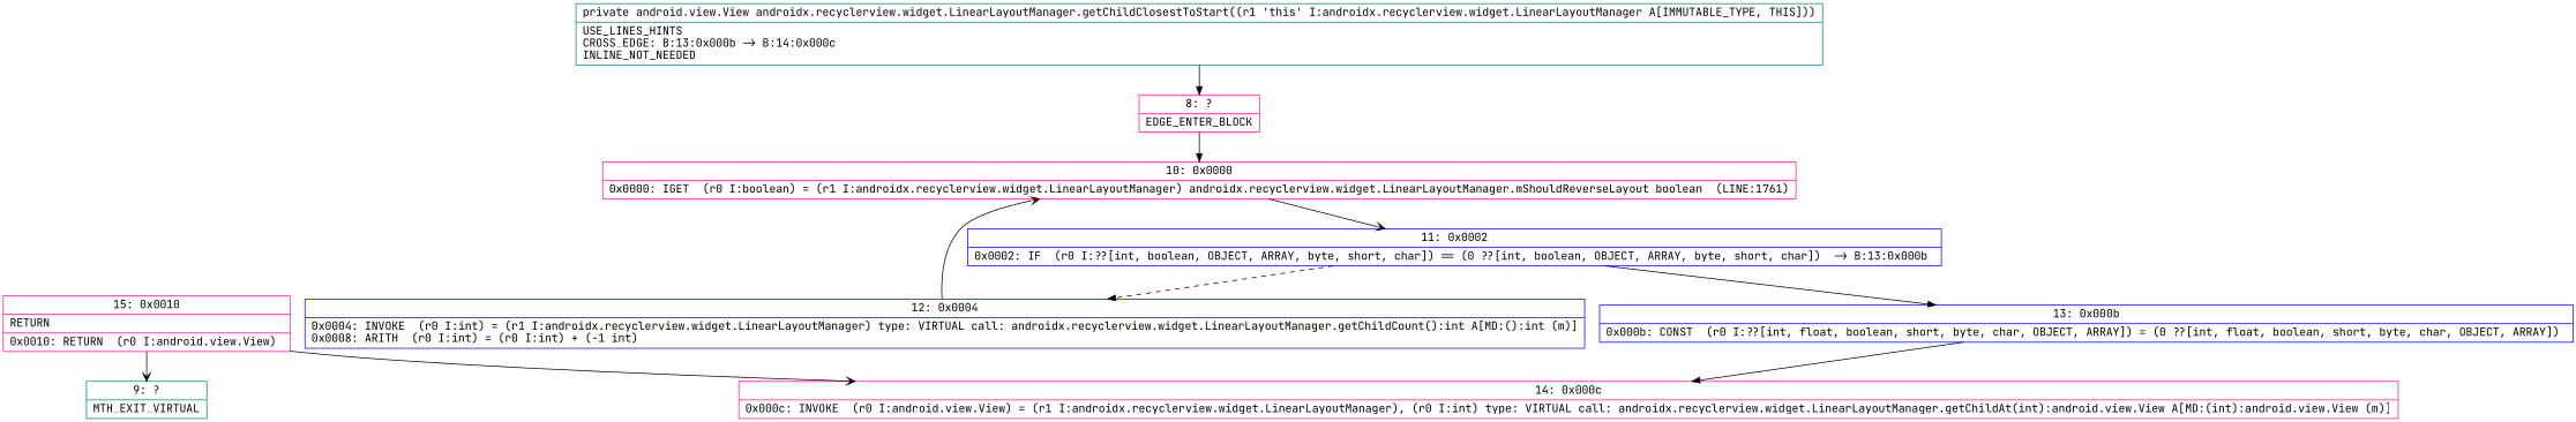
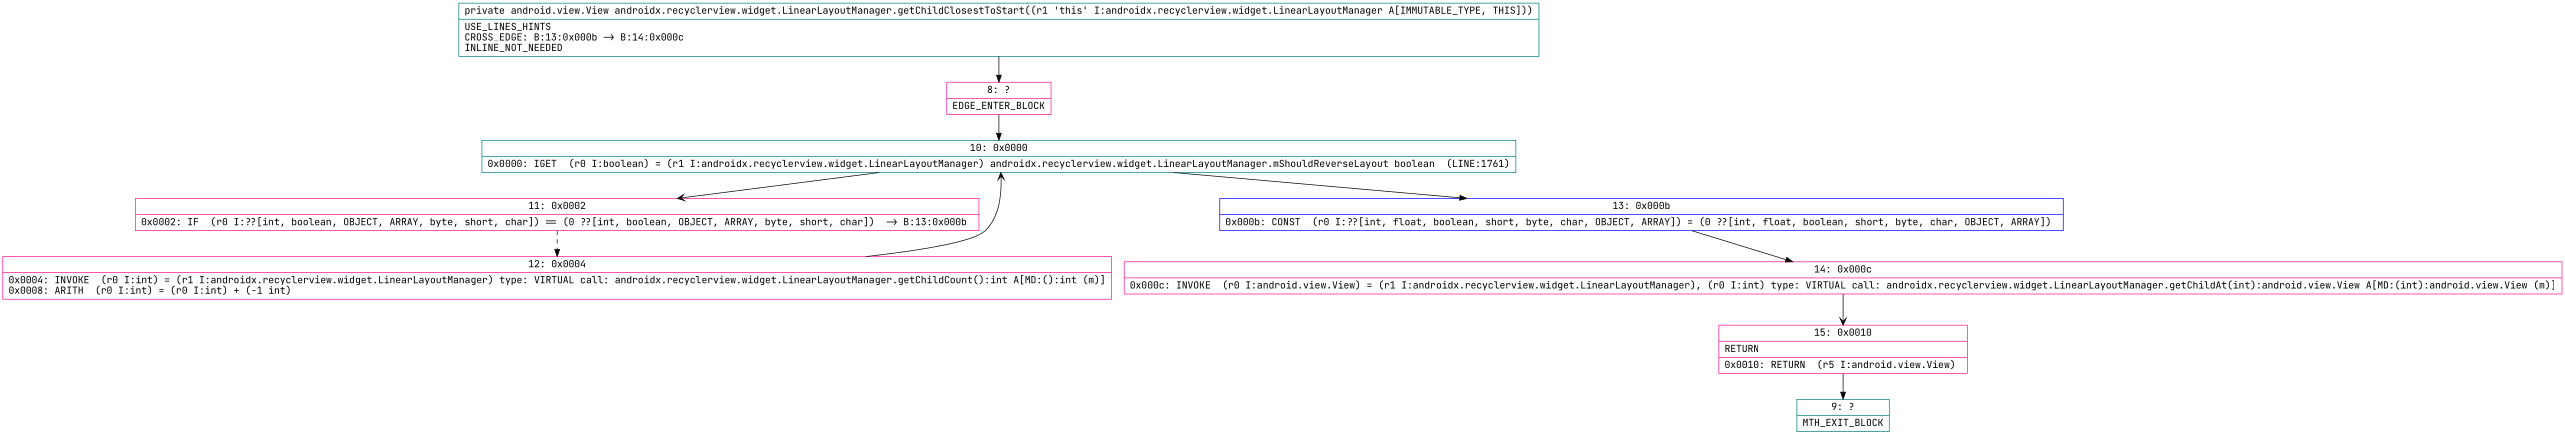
  digraph {
    fontname="JetBrains Mono"
    node [color=deeppink fontname="JetBrains Mono" shape=record]
    edge [arrowhead=normal fontname="JetBrains Mono"]
    n1 [label="{8\:\ ?|EDGE_ENTER_BLOCK\l}"]
-   n2 [label="{10\:\ 0x0000|0x0000: IGET  (r0 I:boolean) = (r1 I:androidx.recyclerview.widget.LinearLayoutManager) androidx.recyclerview.widget.LinearLayoutManager.mShouldReverseLayout boolean  (LINE:1761)\l}"]
-   n3 [color=blue label="{11\:\ 0x0002|0x0002: IF  (r0 I:??[int, boolean, OBJECT, ARRAY, byte, short, char]) == (0 ??[int, boolean, OBJECT, ARRAY, byte, short, char])  \-\> B:13:0x000b \l}"]
-   n4 [color=blue label="{12\:\ 0x0004|0x0004: INVOKE  (r0 I:int) = (r1 I:androidx.recyclerview.widget.LinearLayoutManager) type: VIRTUAL call: androidx.recyclerview.widget.LinearLayoutManager.getChildCount():int A[MD:():int (m)]\l0x0008: ARITH  (r0 I:int) = (r0 I:int) + (\-1 int) \l}"]
+   n2 [color=teal label="{10\:\ 0x0000|0x0000: IGET  (r0 I:boolean) = (r1 I:androidx.recyclerview.widget.LinearLayoutManager) androidx.recyclerview.widget.LinearLayoutManager.mShouldReverseLayout boolean  (LINE:1761)\l}"]
+   n3 [label="{11\:\ 0x0002|0x0002: IF  (r0 I:??[int, boolean, OBJECT, ARRAY, byte, short, char]) == (0 ??[int, boolean, OBJECT, ARRAY, byte, short, char])  \-\> B:13:0x000b \l}"]
+   n4 [label="{12\:\ 0x0004|0x0004: INVOKE  (r0 I:int) = (r1 I:androidx.recyclerview.widget.LinearLayoutManager) type: VIRTUAL call: androidx.recyclerview.widget.LinearLayoutManager.getChildCount():int A[MD:():int (m)]\l0x0008: ARITH  (r0 I:int) = (r0 I:int) + (\-1 int) \l}"]
    n5 [color=blue label="{13\:\ 0x000b|0x000b: CONST  (r0 I:??[int, float, boolean, short, byte, char, OBJECT, ARRAY]) = (0 ??[int, float, boolean, short, byte, char, OBJECT, ARRAY]) \l}"]
    n6 [label="{14\:\ 0x000c|0x000c: INVOKE  (r0 I:android.view.View) = (r1 I:androidx.recyclerview.widget.LinearLayoutManager), (r0 I:int) type: VIRTUAL call: androidx.recyclerview.widget.LinearLayoutManager.getChildAt(int):android.view.View A[MD:(int):android.view.View (m)]\l}"]
-   n7 [label="{15\:\ 0x0010|RETURN\l|0x0010: RETURN  (r0 I:android.view.View) \l}"]
-   n8 [color=teal label="{9\:\ ?|MTH_EXIT_VIRTUAL\l}"]
+   n7 [label="{15\:\ 0x0010|RETURN\l|0x0010: RETURN  (r5 I:android.view.View) \l}"]
+   n8 [color=teal label="{9\:\ ?|MTH_EXIT_BLOCK\l}"]
    n9 [color=teal label="{private android.view.View androidx.recyclerview.widget.LinearLayoutManager.getChildClosestToStart((r1 'this' I:androidx.recyclerview.widget.LinearLayoutManager A[IMMUTABLE_TYPE, THIS]))  | USE_LINES_HINTS\lCROSS_EDGE: B:13:0x000b \-\> B:14:0x000c\lINLINE_NOT_NEEDED\l}"]
    n1 -> n2
    n2 -> n3 [arrowhead=vee]
    n3 -> n4 [style=dashed]
-   n3 -> n5
+   n2 -> n5
    n4 -> n2 [arrowhead=vee]
    n5 -> n6
-   n7 -> n6 [arrowhead=vee]
-   n7 -> n8 [arrowhead=vee]
+   n6 -> n7 [arrowhead=vee]
+   n7 -> n8
    n9 -> n1
  }
